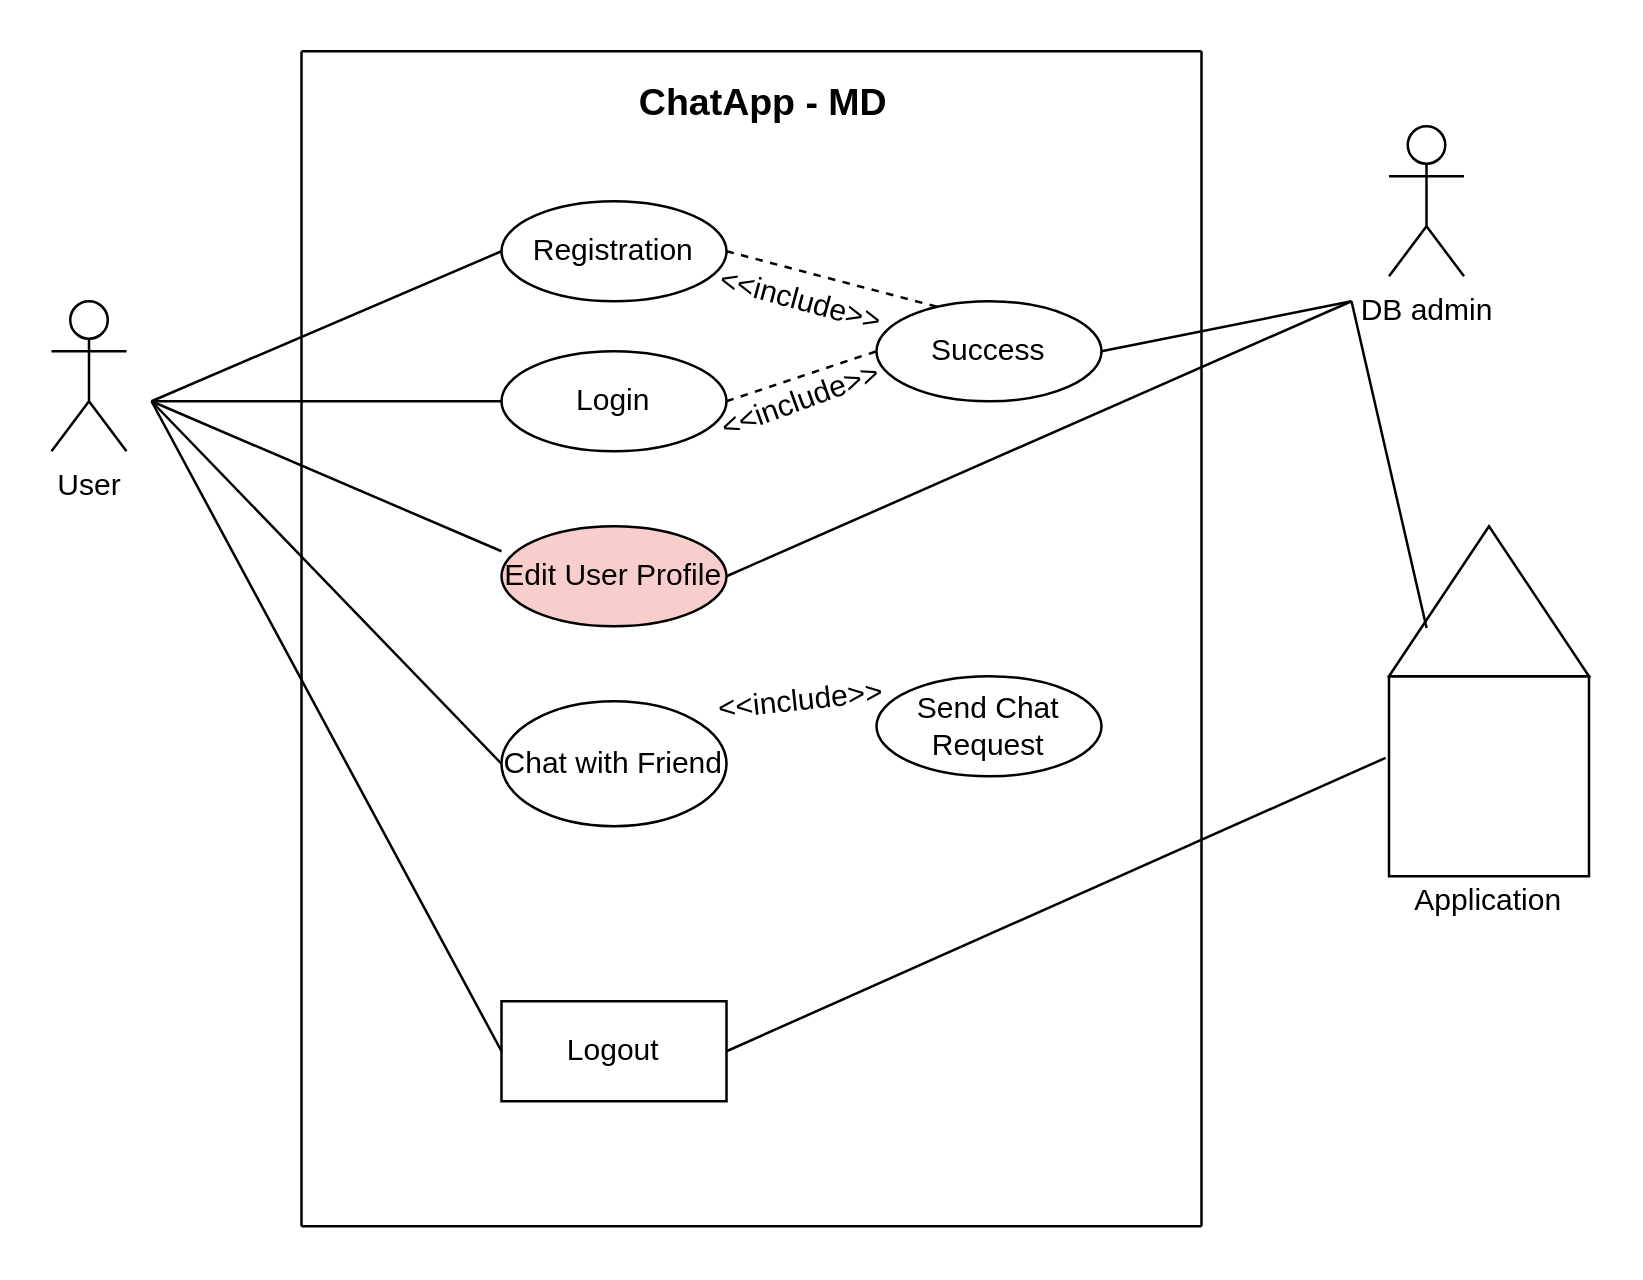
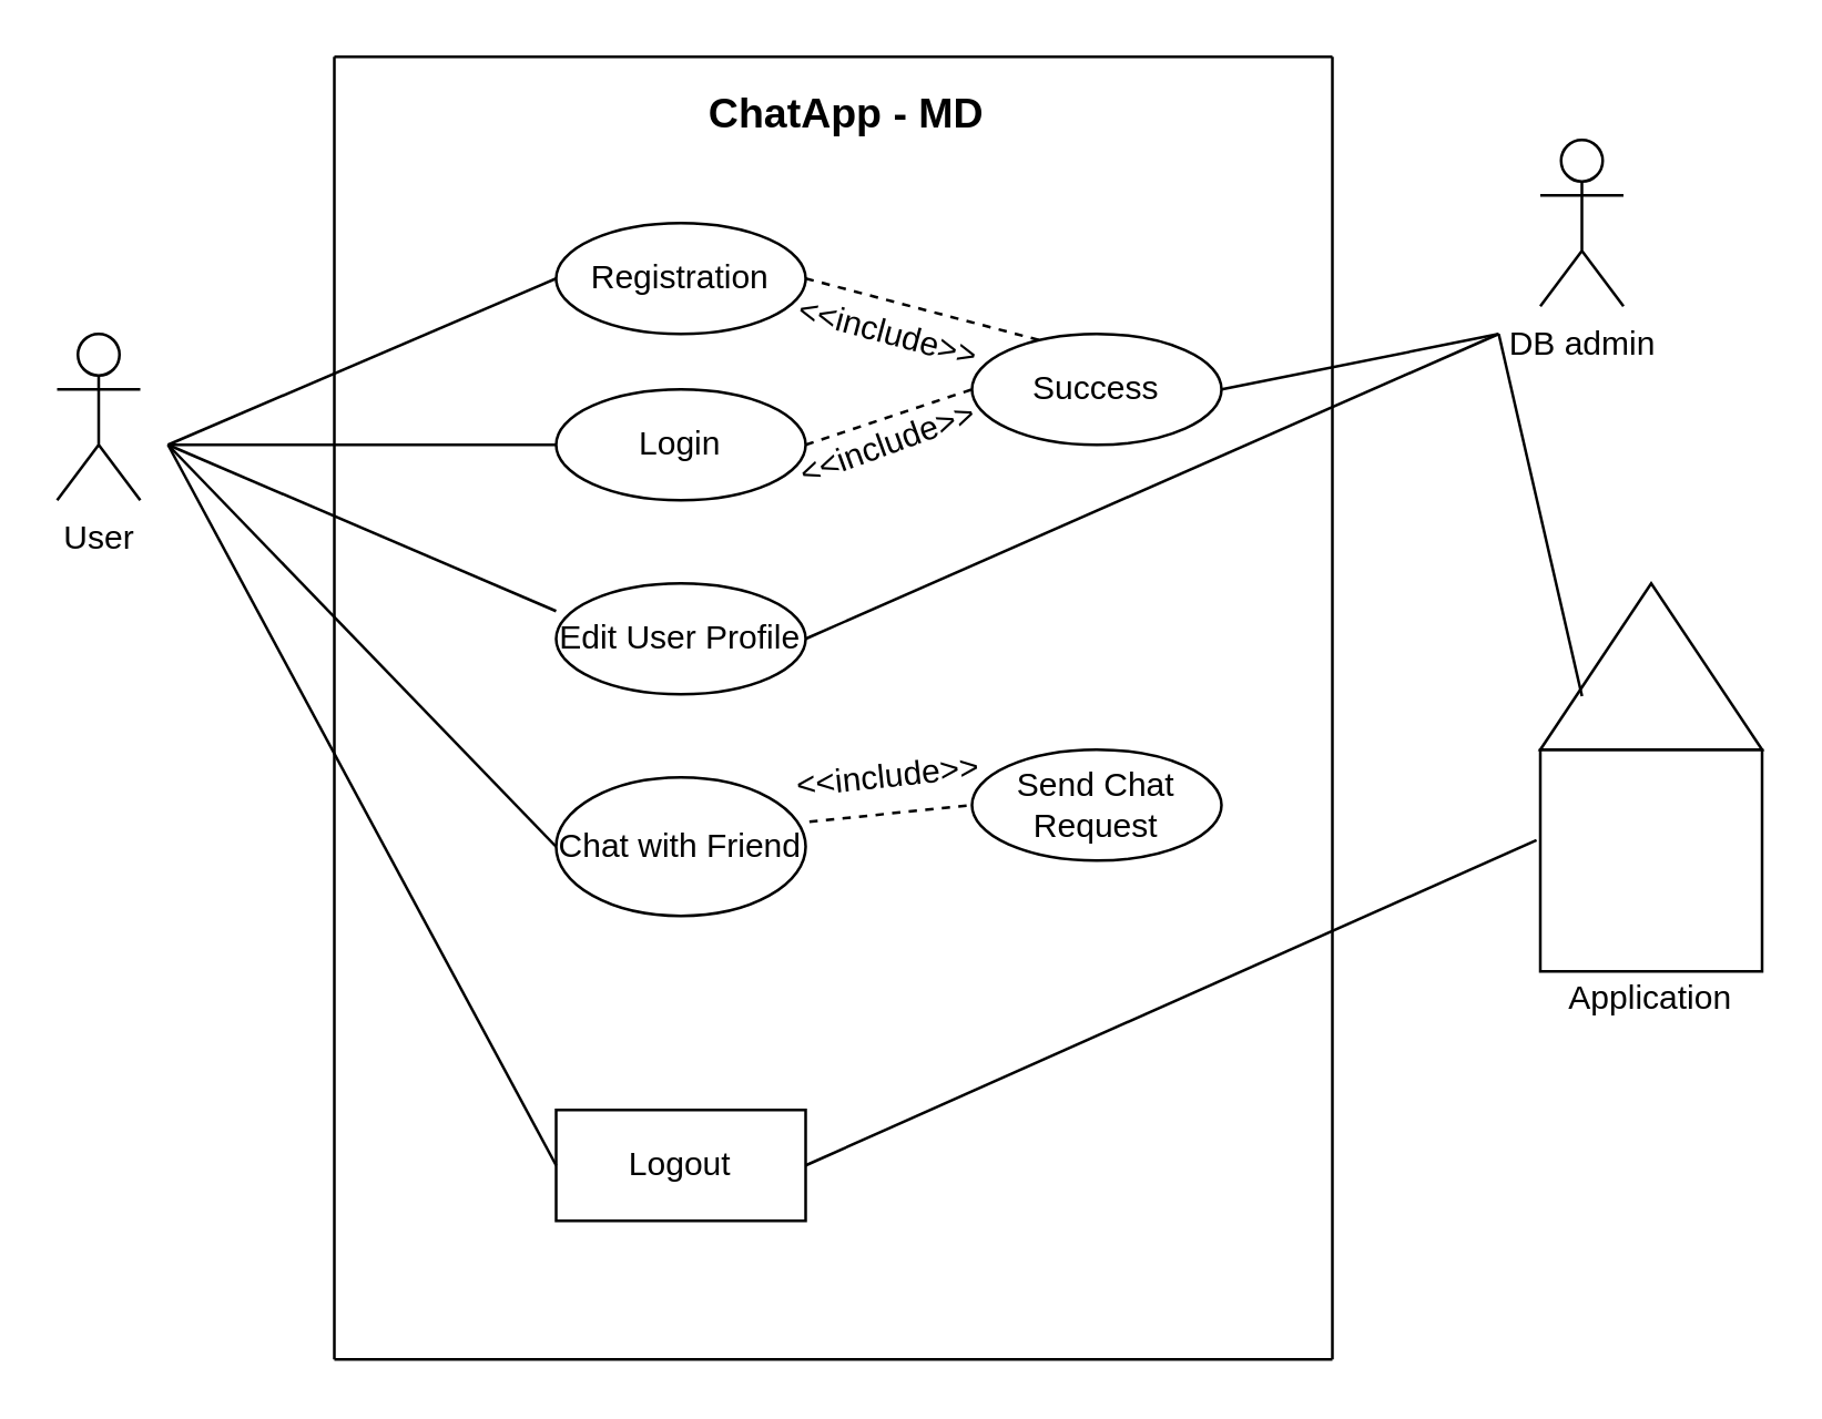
  <mxCell id="0" />
  <mxCell id="1" parent="0" />
  <mxCell id="2" value="User" style="shape=umlActor;verticalLabelPosition=bottom;labelBackgroundColor=#ffffff;verticalAlign=top;html=1;outlineConnect=0;" vertex="1" parent="1"><mxGeometry x="20" y="120" width="30" height="60" as="geometry" /></mxCell>
  <mxCell id="3" value="Registration" style="ellipse;whiteSpace=wrap;html=1;" vertex="1" parent="1"><mxGeometry x="200" y="80" width="90" height="40" as="geometry" /></mxCell>
  <mxCell id="4" value="Login" style="ellipse;whiteSpace=wrap;html=1;" vertex="1" parent="1"><mxGeometry x="200" y="140" width="90" height="40" as="geometry" /></mxCell>
  <mxCell id="5" value="Success" style="ellipse;whiteSpace=wrap;html=1;" vertex="1" parent="1"><mxGeometry x="350" y="120" width="90" height="40" as="geometry" /></mxCell>
- <mxCell id="6" value="Edit User Profile" style="ellipse;whiteSpace=wrap;html=1;fillColor=#f8cecc;" vertex="1" parent="1"><mxGeometry x="200" y="210" width="90" height="40" as="geometry" /></mxCell>
+ <mxCell id="6" value="Edit User Profile" style="ellipse;whiteSpace=wrap;html=1;" vertex="1" parent="1"><mxGeometry x="200" y="210" width="90" height="40" as="geometry" /></mxCell>
  <mxCell id="7" value="" style="whiteSpace=wrap;html=1;aspect=fixed;" vertex="1" parent="1"><mxGeometry x="555" y="270" width="80" height="80" as="geometry" /></mxCell>
  <mxCell id="8" value="" style="triangle;whiteSpace=wrap;html=1;direction=north;" vertex="1" parent="1"><mxGeometry x="555" y="210" width="80" height="60" as="geometry" /></mxCell>
  <mxCell id="9" value="Logout" style="whiteSpace=wrap;html=1;rounded=0;" vertex="1" parent="1"><mxGeometry x="200" y="400" width="90" height="40" as="geometry" /></mxCell>
  <mxCell id="10" value="" style="endArrow=none;html=1;" edge="1" parent="1"><mxGeometry width="50" height="50" relative="1" as="geometry"><mxPoint x="120" y="490" as="sourcePoint" /><mxPoint x="120" y="20" as="targetPoint" /></mxGeometry></mxCell>
  <mxCell id="11" value="" style="endArrow=none;html=1;fontStyle=1" edge="1" parent="1"><mxGeometry width="50" height="50" relative="1" as="geometry"><mxPoint x="120" y="20" as="sourcePoint" /><mxPoint x="480" y="20" as="targetPoint" /></mxGeometry></mxCell>
  <mxCell id="12" value="ChatApp - MD" style="text;html=1;strokeColor=none;fillColor=none;align=center;verticalAlign=middle;whiteSpace=wrap;rounded=0;fontStyle=1;fontSize=15;" vertex="1" parent="1"><mxGeometry x="240" y="30" width="130" height="20" as="geometry" /></mxCell>
  <mxCell id="13" value="&lt;font style=&quot;font-size: 12px&quot;&gt;Send Chat Request&lt;/font&gt;" style="ellipse;whiteSpace=wrap;html=1;fontSize=12;" vertex="1" parent="1"><mxGeometry x="350" y="270" width="90" height="40" as="geometry" /></mxCell>
  <mxCell id="14" value="Chat with Friend" style="ellipse;whiteSpace=wrap;html=1;fontSize=12;" vertex="1" parent="1"><mxGeometry x="200" y="280" width="90" height="50" as="geometry" /></mxCell>
  <mxCell id="15" value="" style="endArrow=none;html=1;fontSize=12;fontStyle=1" edge="1" parent="1"><mxGeometry width="50" height="50" relative="1" as="geometry"><mxPoint x="480" y="490" as="sourcePoint" /><mxPoint x="480" y="20" as="targetPoint" /></mxGeometry></mxCell>
  <mxCell id="16" value="" style="endArrow=none;html=1;fontSize=12;" edge="1" parent="1"><mxGeometry width="50" height="50" relative="1" as="geometry"><mxPoint x="120" y="490" as="sourcePoint" /><mxPoint x="480" y="490" as="targetPoint" /></mxGeometry></mxCell>
  <mxCell id="17" value="" style="endArrow=none;html=1;fontSize=12;entryX=-0.017;entryY=0.408;entryDx=0;entryDy=0;entryPerimeter=0;exitX=1;exitY=0.5;exitDx=0;exitDy=0;" edge="1" parent="1" source="9" target="7"><mxGeometry width="50" height="50" relative="1" as="geometry"><mxPoint x="250" y="270" as="sourcePoint" /><mxPoint x="300" y="220" as="targetPoint" /></mxGeometry></mxCell>
  <mxCell id="18" value="" style="endArrow=none;dashed=1;html=1;fontSize=12;entryX=0;entryY=0.5;entryDx=0;entryDy=0;exitX=1;exitY=0.5;exitDx=0;exitDy=0;" edge="1" parent="1" source="4" target="5"><mxGeometry width="50" height="50" relative="1" as="geometry"><mxPoint x="250" y="270" as="sourcePoint" /><mxPoint x="300" y="220" as="targetPoint" /></mxGeometry></mxCell>
  <mxCell id="19" value="" style="endArrow=none;dashed=1;html=1;fontSize=12;exitX=1;exitY=0.5;exitDx=0;exitDy=0;entryX=0.289;entryY=0.067;entryDx=0;entryDy=0;entryPerimeter=0;" edge="1" parent="1" source="3" target="5"><mxGeometry width="50" height="50" relative="1" as="geometry"><mxPoint x="310" y="130" as="sourcePoint" /><mxPoint x="360" y="80" as="targetPoint" /></mxGeometry></mxCell>
+ <mxCell id="20" value="" style="endArrow=none;dashed=1;html=1;fontSize=12;exitX=1.015;exitY=0.32;exitDx=0;exitDy=0;exitPerimeter=0;entryX=0;entryY=0.5;entryDx=0;entryDy=0;" edge="1" parent="1" source="14" target="13"><mxGeometry width="50" height="50" relative="1" as="geometry"><mxPoint x="250" y="270" as="sourcePoint" /><mxPoint x="300" y="220" as="targetPoint" /></mxGeometry></mxCell>
  <mxCell id="21" value="" style="endArrow=none;html=1;fontSize=12;entryX=0;entryY=0.25;entryDx=0;entryDy=0;entryPerimeter=0;" edge="1" parent="1" target="6"><mxGeometry width="50" height="50" relative="1" as="geometry"><mxPoint x="60" y="160" as="sourcePoint" /><mxPoint x="110" y="140" as="targetPoint" /></mxGeometry></mxCell>
  <mxCell id="22" value="" style="endArrow=none;html=1;fontSize=12;entryX=0;entryY=0.5;entryDx=0;entryDy=0;" edge="1" parent="1" target="4"><mxGeometry width="50" height="50" relative="1" as="geometry"><mxPoint x="60" y="160" as="sourcePoint" /><mxPoint x="210" y="230" as="targetPoint" /></mxGeometry></mxCell>
  <mxCell id="23" value="" style="endArrow=none;html=1;fontSize=12;entryX=0;entryY=0.5;entryDx=0;entryDy=0;" edge="1" parent="1" target="14"><mxGeometry width="50" height="50" relative="1" as="geometry"><mxPoint x="60" y="160" as="sourcePoint" /><mxPoint x="220" y="240" as="targetPoint" /></mxGeometry></mxCell>
  <mxCell id="24" value="" style="endArrow=none;html=1;fontSize=12;entryX=0;entryY=0.5;entryDx=0;entryDy=0;" edge="1" parent="1" target="9"><mxGeometry width="50" height="50" relative="1" as="geometry"><mxPoint x="60" y="160" as="sourcePoint" /><mxPoint x="230" y="250" as="targetPoint" /></mxGeometry></mxCell>
  <mxCell id="25" value="" style="endArrow=none;html=1;fontSize=12;entryX=0;entryY=0.5;entryDx=0;entryDy=0;" edge="1" parent="1" target="3"><mxGeometry width="50" height="50" relative="1" as="geometry"><mxPoint x="60" y="160" as="sourcePoint" /><mxPoint x="240" y="260" as="targetPoint" /></mxGeometry></mxCell>
  <mxCell id="26" value="Application" style="text;html=1;strokeColor=none;fillColor=none;align=center;verticalAlign=middle;whiteSpace=wrap;rounded=0;fontSize=12;" vertex="1" parent="1"><mxGeometry x="575" y="350" width="40" height="20" as="geometry" /></mxCell>
  <mxCell id="27" value="DB admin" style="shape=umlActor;verticalLabelPosition=bottom;labelBackgroundColor=#ffffff;verticalAlign=top;html=1;outlineConnect=0;fontSize=12;" vertex="1" parent="1"><mxGeometry x="555" y="50" width="30" height="60" as="geometry" /></mxCell>
  <mxCell id="28" value="" style="endArrow=none;html=1;fontSize=12;exitX=1;exitY=0.5;exitDx=0;exitDy=0;" edge="1" parent="1" source="6"><mxGeometry width="50" height="50" relative="1" as="geometry"><mxPoint x="250" y="270" as="sourcePoint" /><mxPoint x="540" y="120" as="targetPoint" /></mxGeometry></mxCell>
  <mxCell id="29" value="&amp;lt;&amp;lt;include&amp;gt;&amp;gt;" style="text;html=1;strokeColor=none;fillColor=none;align=center;verticalAlign=middle;whiteSpace=wrap;rounded=0;fontSize=12;rotation=15;" vertex="1" parent="1"><mxGeometry x="300" y="110" width="40" height="20" as="geometry" /></mxCell>
  <mxCell id="30" value="&amp;lt;&amp;lt;include&amp;gt;&amp;gt;" style="text;html=1;strokeColor=none;fillColor=none;align=center;verticalAlign=middle;whiteSpace=wrap;rounded=0;fontSize=12;rotation=340;" vertex="1" parent="1"><mxGeometry x="300" y="150" width="40" height="20" as="geometry" /></mxCell>
  <mxCell id="31" value="&amp;lt;&amp;lt;include&amp;gt;&amp;gt;" style="text;html=1;strokeColor=none;fillColor=none;align=center;verticalAlign=middle;whiteSpace=wrap;rounded=0;fontSize=12;rotation=354;" vertex="1" parent="1"><mxGeometry x="300" y="270" width="40" height="20" as="geometry" /></mxCell>
  <mxCell id="32" value="" style="endArrow=none;html=1;fontSize=12;exitX=1;exitY=0.5;exitDx=0;exitDy=0;" edge="1" parent="1" source="5"><mxGeometry width="50" height="50" relative="1" as="geometry"><mxPoint x="410" y="90" as="sourcePoint" /><mxPoint x="540" y="120" as="targetPoint" /></mxGeometry></mxCell>
  <mxCell id="33" value="" style="endArrow=none;html=1;fontSize=12;exitX=0.322;exitY=0.188;exitDx=0;exitDy=0;exitPerimeter=0;" edge="1" parent="1" source="8"><mxGeometry width="50" height="50" relative="1" as="geometry"><mxPoint x="550" y="180" as="sourcePoint" /><mxPoint x="540" y="120" as="targetPoint" /></mxGeometry></mxCell>
